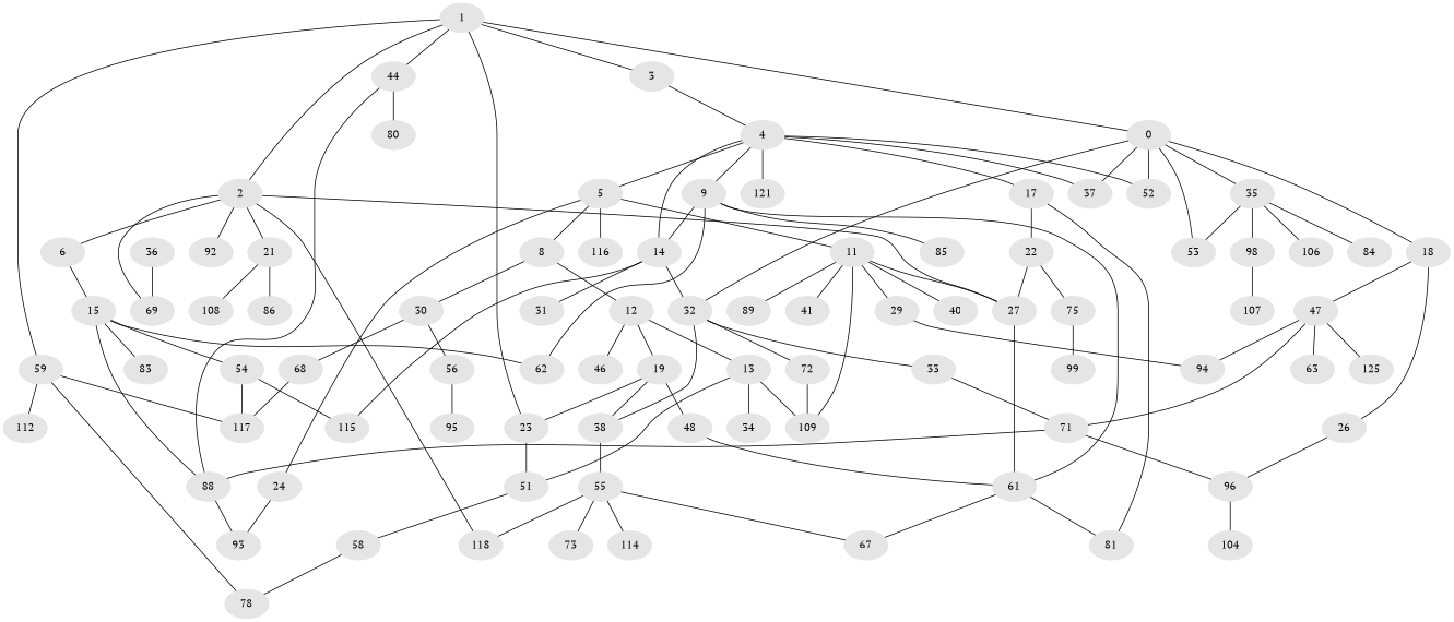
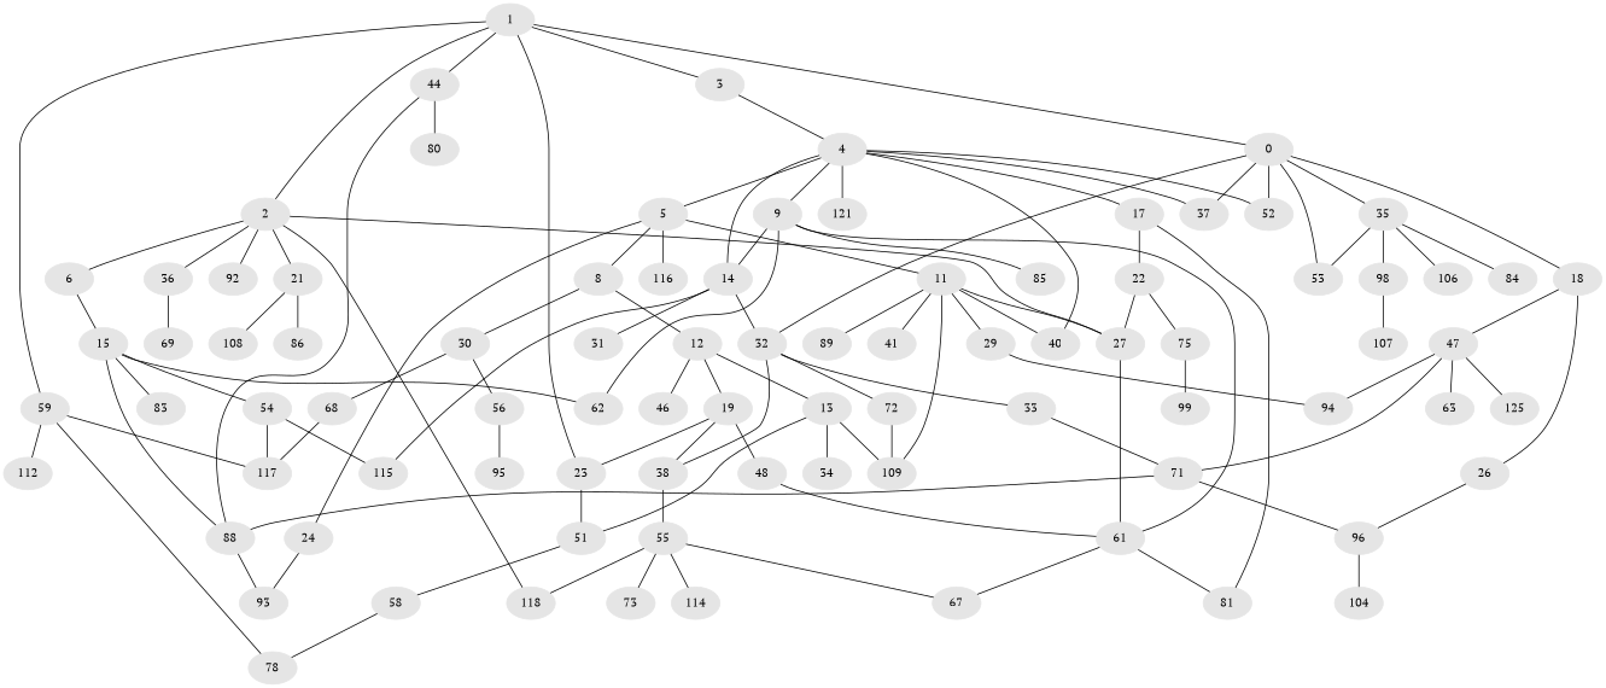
  graph {
    fontname="PT Serif"
    node [color=gray90 fontname="PT Serif" style=filled]
    edge [fontname="PT Serif"]
    2 [super="+10"]
    6 [super="+97"]
    21 [super="+28"]
    27 [super="+57"]
    36 [super="+87"]
    92
    118
    1
    3
    n10 [label=0 super="+25"]
    23
    44 [super="+113"]
    59 [super="+64"]
    4 [super="+16"]
    52 [super="+91"]
    18 [super="+20"]
    32
    35 [super="+45"]
    37
    53 [super="+77"]
    51
    88 [super="+124"]
    80
    117 [super="+122"]
    78
    112
    15 [super="+66"]
    86
    108
    61 [super="+105"]
    69
    5 [super="+123"]
    9 [super="+70"]
    14 [super="+43"]
    17
    40 [super="+101"]
    121
    8
    11 [super="+65"]
    24
    116
    62
    85
    31
    115
    22 [super="+39"]
    81
    12 [super="+42"]
    30 [super="+50"]
    29 [super="+76"]
    41
    89
    109
    93
    54
    83
    26 [super="+119"]
    47 [super="+60"]
    38
    33 [super="+100"]
    72 [super="+126"]
    106
    84
    98
    13 [super="+110"]
    19 [super="+79"]
    46 [super="+49"]
    56
    68
    67
    94
    34 [super="+74"]
    48 [super="+111"]
    58 [super="+82"]
    75 [super="+120"]
    96 [super="+102"]
    71 [super="+90"]
    63
    125
    55
    99
    95 [super="+103"]
    107
    73
    114
    104
    2 -- 6
    2 -- 21
    2 -- 27
-   2 -- 69
+   2 -- 36
    2 -- 92
    2 -- 118
    6 -- 15
    21 -- 86
    21 -- 108
    27 -- 61
    36 -- 69
    1 -- 2
    1 -- 3
    1 -- n10
    1 -- 23
    1 -- 44
    1 -- 59
    3 -- 4
    n10 -- 52
    n10 -- 18
    n10 -- 32
    n10 -- 35
    n10 -- 37
    n10 -- 53
    23 -- 51
    44 -- 88
    44 -- 80
    59 -- 117
    59 -- 78
    59 -- 112
    4 -- 52
    4 -- 37
    4 -- 5
    4 -- 9
    4 -- 14
    4 -- 17
+   4 -- 40
    4 -- 121
    18 -- 26
    18 -- 47 [weight=2]
    32 -- 38
    32 -- 33
    32 -- 72
    35 -- 53
    35 -- 106
    35 -- 84
    35 -- 98
    51 -- 58
    88 -- 93
    15 -- 88
    15 -- 62
    15 -- 54
    15 -- 83
    61 -- 81
    61 -- 67
    5 -- 8
    5 -- 11
    5 -- 24
    5 -- 116
    9 -- 61
    9 -- 14
    9 -- 62
    9 -- 85
    14 -- 32
    14 -- 31
    14 -- 115
    17 -- 22
    17 -- 81
    8 -- 12
    8 -- 30
    11 -- 27 [weight=2]
    11 -- 40
    11 -- 29
    11 -- 41
    11 -- 89
    11 -- 109
    24 -- 93
    22 -- 27
    22 -- 75
    12 -- 13
    12 -- 19
    12 -- 46
    30 -- 56
    30 -- 68
    29 -- 94
    54 -- 117
    54 -- 115
    26 -- 96
    47 -- 94
    47 -- 71
    47 -- 63
    47 -- 125
    38 -- 55
    33 -- 71
    72 -- 109
    98 -- 107
    13 -- 51
    13 -- 109
    13 -- 34
    19 -- 23
    19 -- 38
    19 -- 48 [weight=2]
    56 -- 95
    68 -- 117
    48 -- 61
    58 -- 78
    75 -- 99
    96 -- 104
    71 -- 88
    71 -- 96
    55 -- 118
    55 -- 67
    55 -- 73
    55 -- 114
  }
